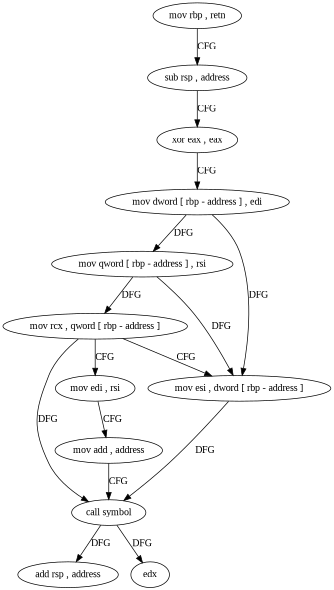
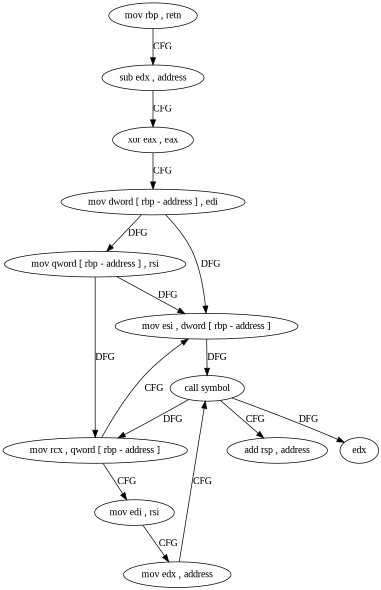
  digraph {
    fontname="Liberation Serif"
    node [fontname="Liberation Serif"]
    edge [fontname="Liberation Serif"]
    n1 [label="mov rbp , retn"]
-   n2 [label="sub rsp , address"]
+   n2 [label="sub edx , address"]
    n3 [label="xor eax , eax"]
    n4 [label="mov dword [ rbp - address ] , edi"]
    n5 [label="mov qword [ rbp - address ] , rsi"]
    n6 [label="mov esi , dword [ rbp - address ]"]
    n7 [label="mov rcx , qword [ rbp - address ]"]
    n8 [label="call symbol"]
    n9 [label="mov edi , rsi"]
    n10 [label="add rsp , address"]
    n11 [label=edx]
-   n12 [label="mov add , address"]
+   n12 [label="mov edx , address"]
    n1 -> n2 [label=CFG]
    n2 -> n3 [label=CFG]
    n3 -> n4 [label=CFG]
    n4 -> n5 [label=DFG]
    n4 -> n6 [label=DFG]
    n5 -> n6 [label=DFG]
    n5 -> n7 [label=DFG]
    n6 -> n8 [label=DFG]
    n7 -> n6 [label=CFG]
-   n7 -> n8 [label=DFG]
+   n8 -> n7 [label=DFG]
    n7 -> n9 [label=CFG]
-   n8 -> n10 [label=DFG]
+   n8 -> n10 [label=CFG]
    n8 -> n11 [label=DFG]
    n9 -> n12 [label=CFG]
    n12 -> n8 [label=CFG]
  }
